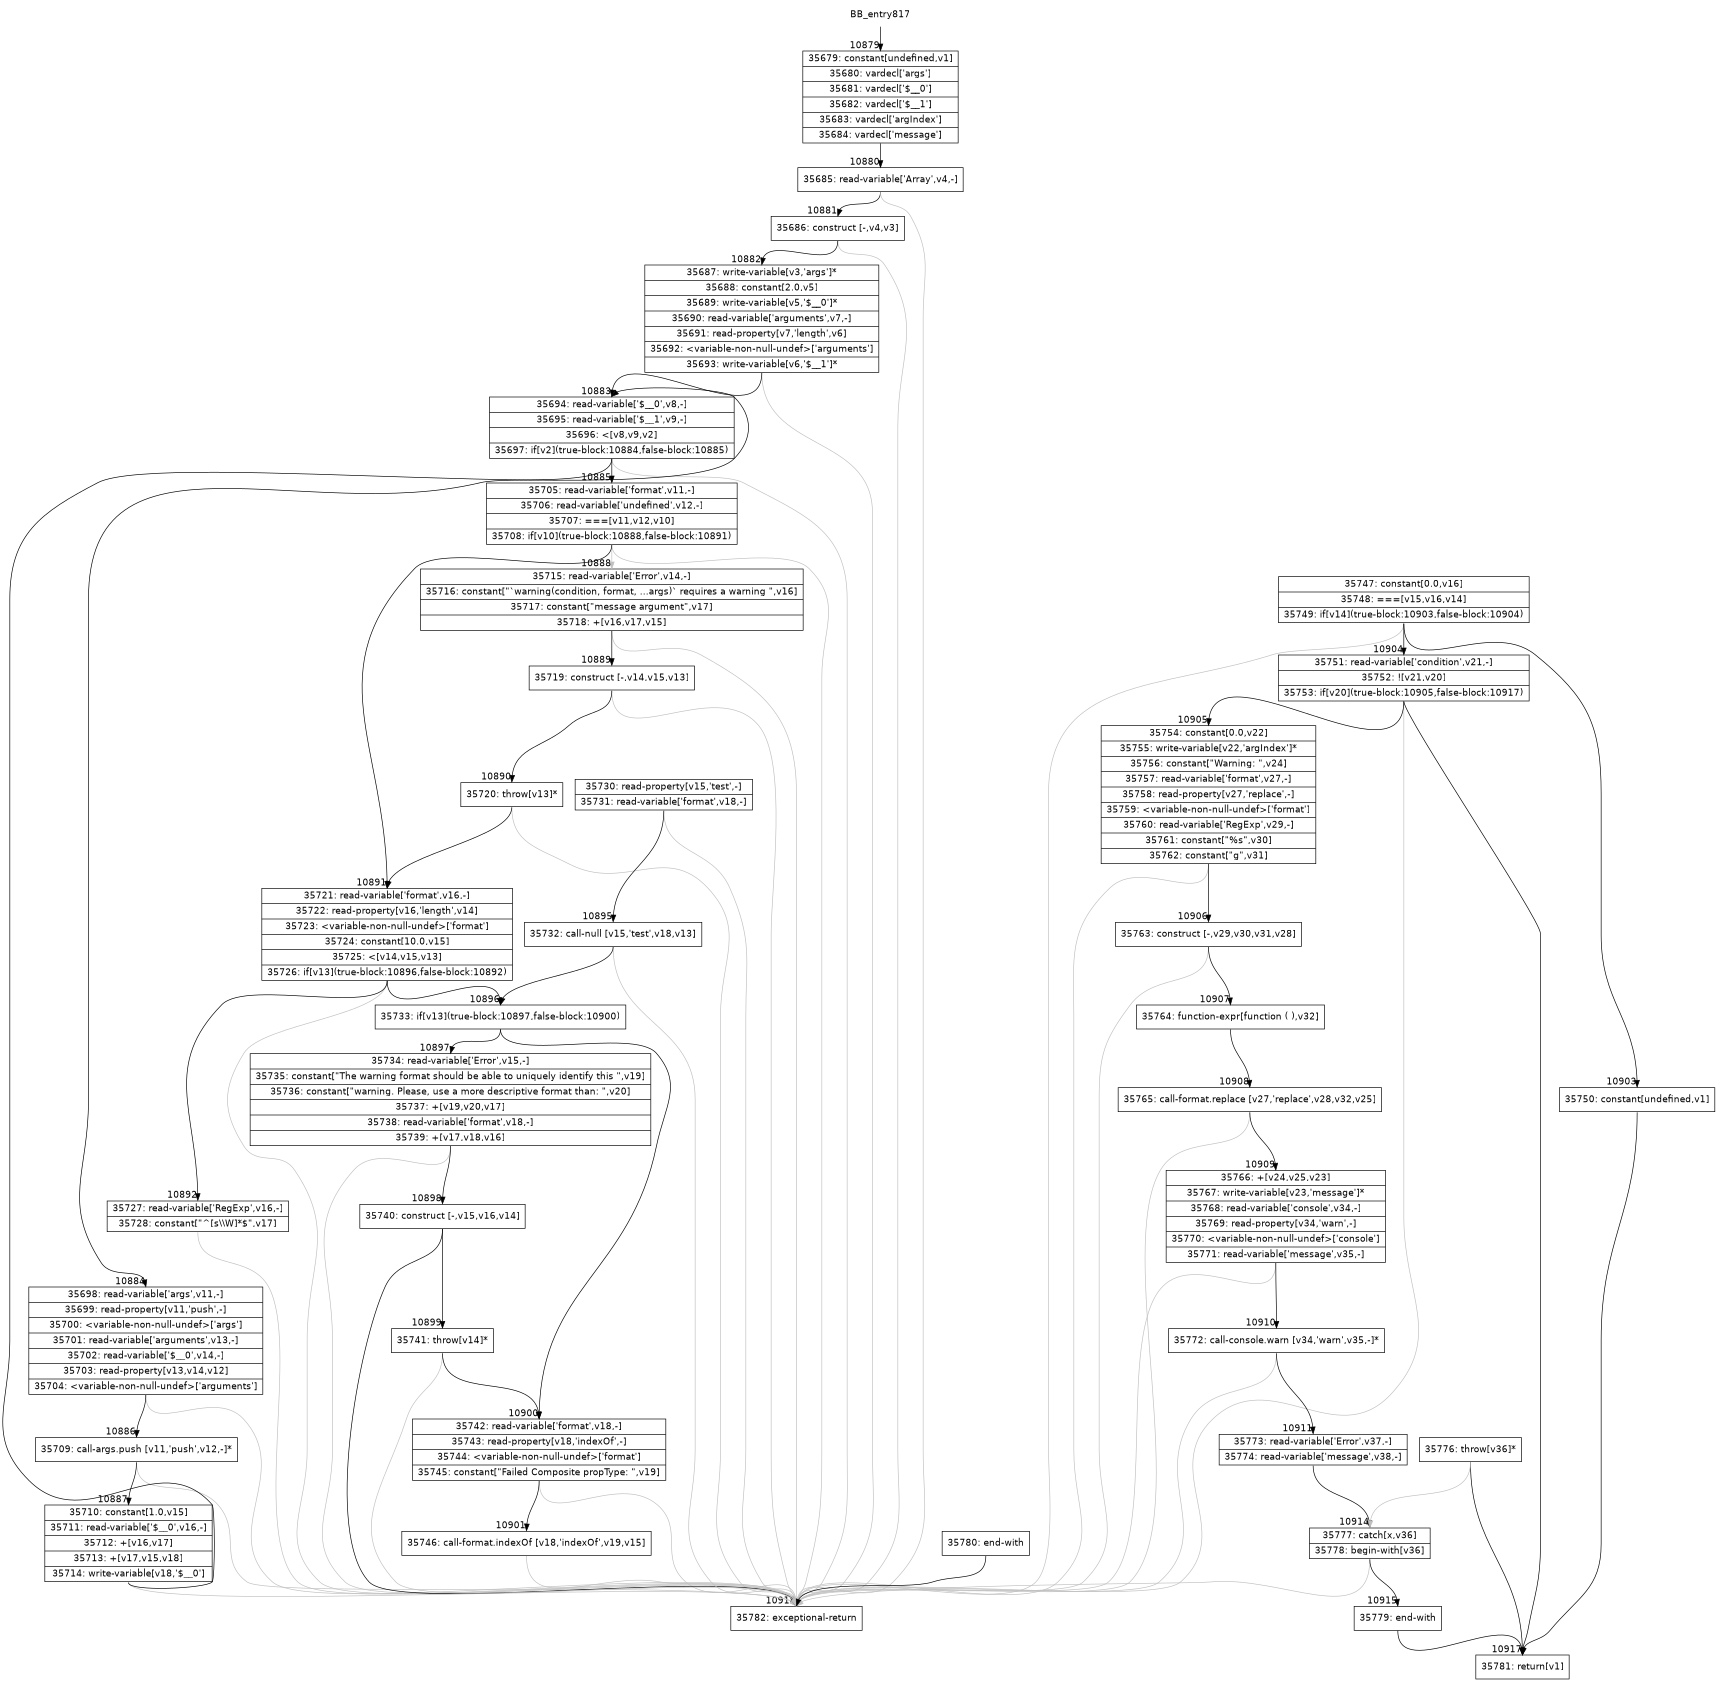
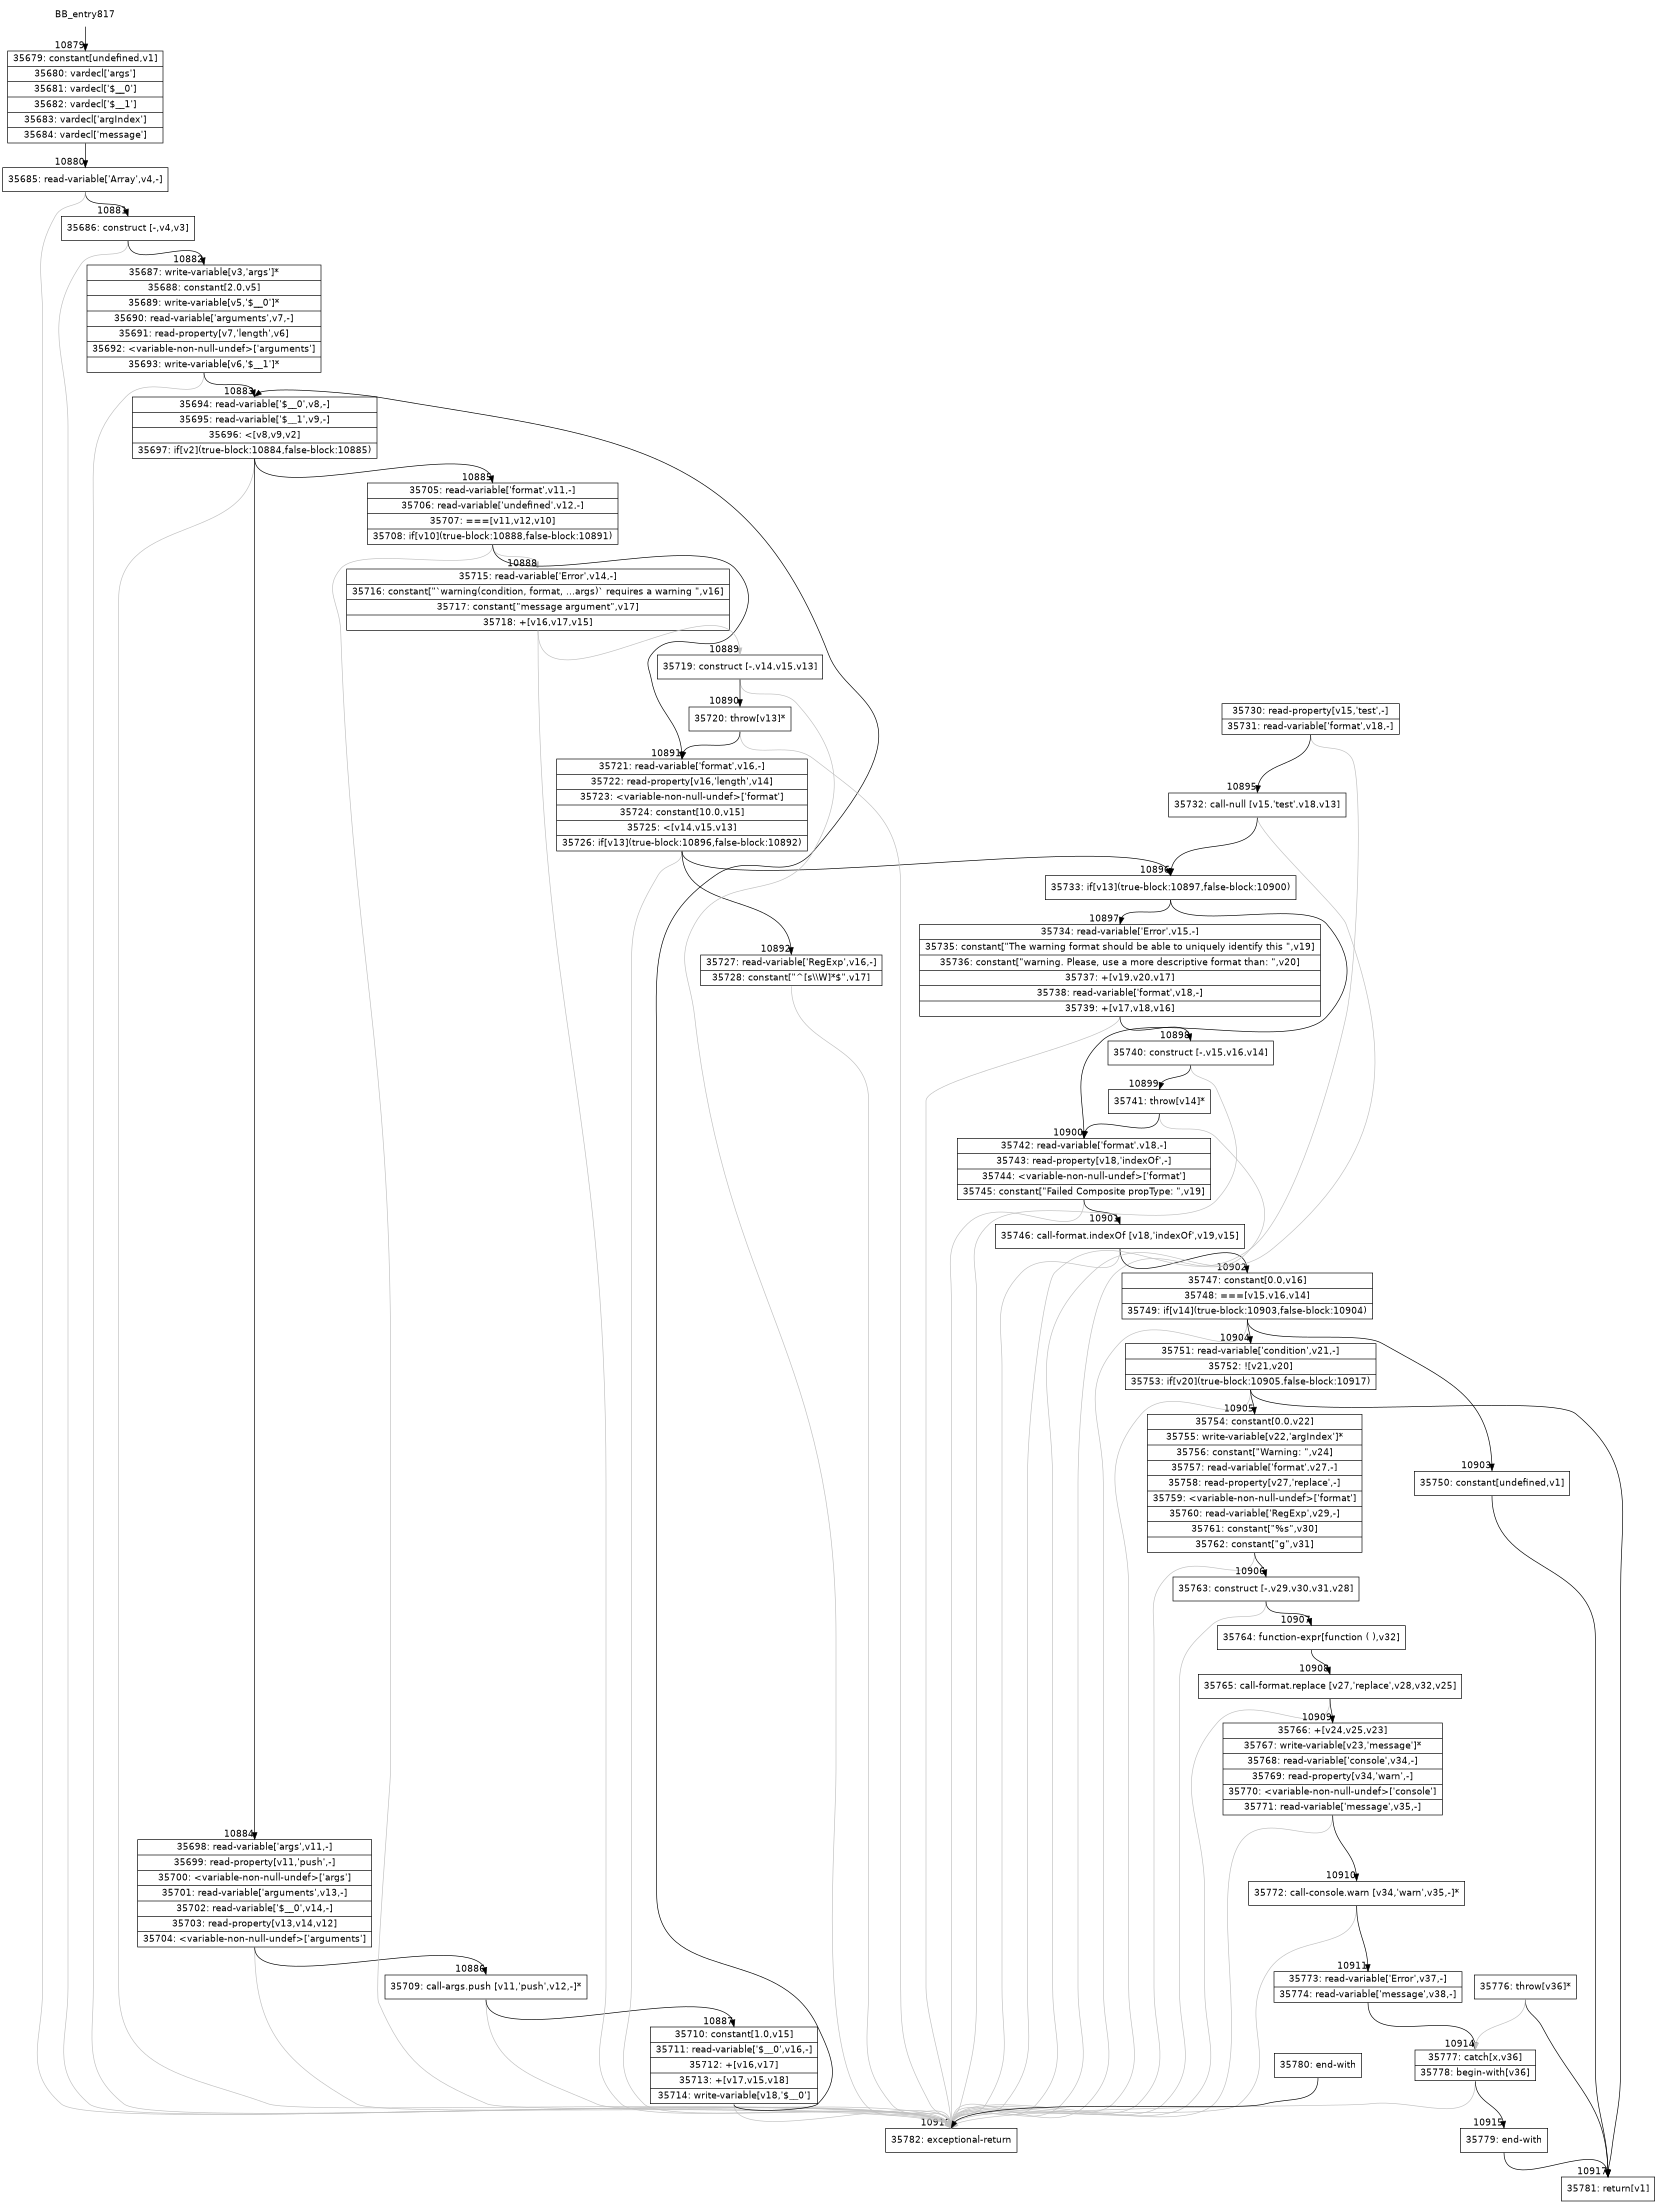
  digraph {
    fontname="DejaVu Sans"
    rankdir=TD
    node [fontname="DejaVu Sans" shape=record]
    edge [fontname="DejaVu Sans" headport=n tailport=s]
    BB_entry817 [shape=none]
    n2 [label="{35679: constant[undefined,v1]|35680: vardecl['args']|35681: vardecl['$__0']|35682: vardecl['$__1']|35683: vardecl['argIndex']|35684: vardecl['message']}"]
    n3 [label="{35685: read-variable['Array',v4,-]}"]
    n4 [label="{35686: construct [-,v4,v3]}"]
    n5 [label="{35782: exceptional-return}"]
    n6 [label="{35687: write-variable[v3,'args']*|35688: constant[2.0,v5]|35689: write-variable[v5,'$__0']*|35690: read-variable['arguments',v7,-]|35691: read-property[v7,'length',v6]|35692: \<variable-non-null-undef\>['arguments']|35693: write-variable[v6,'$__1']*}"]
    n7 [label="{35694: read-variable['$__0',v8,-]|35695: read-variable['$__1',v9,-]|35696: \<[v8,v9,v2]|35697: if[v2](true-block:10884,false-block:10885)}"]
    n8 [label="{35698: read-variable['args',v11,-]|35699: read-property[v11,'push',-]|35700: \<variable-non-null-undef\>['args']|35701: read-variable['arguments',v13,-]|35702: read-variable['$__0',v14,-]|35703: read-property[v13,v14,v12]|35704: \<variable-non-null-undef\>['arguments']}"]
    n9 [label="{35705: read-variable['format',v11,-]|35706: read-variable['undefined',v12,-]|35707: ===[v11,v12,v10]|35708: if[v10](true-block:10888,false-block:10891)}"]
    n10 [label="{35709: call-args.push [v11,'push',v12,-]*}"]
    n11 [label="{35715: read-variable['Error',v14,-]|35716: constant[\"`warning(condition, format, ...args)` requires a warning \",v16]|35717: constant[\"message argument\",v17]|35718: +[v16,v17,v15]}"]
    n12 [label="{35721: read-variable['format',v16,-]|35722: read-property[v16,'length',v14]|35723: \<variable-non-null-undef\>['format']|35724: constant[10.0,v15]|35725: \<[v14,v15,v13]|35726: if[v13](true-block:10896,false-block:10892)}"]
    n13 [label="{35710: constant[1.0,v15]|35711: read-variable['$__0',v16,-]|35712: +[v16,v17]|35713: +[v17,v15,v18]|35714: write-variable[v18,'$__0']}"]
    n14 [label="{35719: construct [-,v14,v15,v13]}"]
    n15 [label="{35733: if[v13](true-block:10897,false-block:10900)}"]
    n16 [label="{35727: read-variable['RegExp',v16,-]|35728: constant[\"^[s\\\\W]*$\",v17]}"]
    n17 [label="{35720: throw[v13]*}"]
    n18 [label="{35734: read-variable['Error',v15,-]|35735: constant[\"The warning format should be able to uniquely identify this \",v19]|35736: constant[\"warning. Please, use a more descriptive format than: \",v20]|35737: +[v19,v20,v17]|35738: read-variable['format',v18,-]|35739: +[v17,v18,v16]}"]
    n19 [label="{35742: read-variable['format',v18,-]|35743: read-property[v18,'indexOf',-]|35744: \<variable-non-null-undef\>['format']|35745: constant[\"Failed Composite propType: \",v19]}"]
    n20 [label="{35740: construct [-,v15,v16,v14]}"]
    n21 [label="{35746: call-format.indexOf [v18,'indexOf',v19,v15]}"]
    n22 [label="{35730: read-property[v15,'test',-]|35731: read-variable['format',v18,-]}"]
    n23 [label="{35732: call-null [v15,'test',v18,v13]}"]
    n24 [label="{35741: throw[v14]*}"]
    n25 [label="{35747: constant[0.0,v16]|35748: ===[v15,v16,v14]|35749: if[v14](true-block:10903,false-block:10904)}"]
    n26 [label="{35750: constant[undefined,v1]}"]
    n27 [label="{35751: read-variable['condition',v21,-]|35752: ![v21,v20]|35753: if[v20](true-block:10905,false-block:10917)}"]
    n28 [label="{35781: return[v1]}"]
    n29 [label="{35754: constant[0.0,v22]|35755: write-variable[v22,'argIndex']*|35756: constant[\"Warning: \",v24]|35757: read-variable['format',v27,-]|35758: read-property[v27,'replace',-]|35759: \<variable-non-null-undef\>['format']|35760: read-variable['RegExp',v29,-]|35761: constant[\"%s\",v30]|35762: constant[\"g\",v31]}"]
    n30 [label="{35763: construct [-,v29,v30,v31,v28]}"]
    n31 [label="{35764: function-expr[function ( ),v32]}"]
    n32 [label="{35765: call-format.replace [v27,'replace',v28,v32,v25]}"]
    n33 [label="{35766: +[v24,v25,v23]|35767: write-variable[v23,'message']*|35768: read-variable['console',v34,-]|35769: read-property[v34,'warn',-]|35770: \<variable-non-null-undef\>['console']|35771: read-variable['message',v35,-]}"]
    n34 [label="{35772: call-console.warn [v34,'warn',v35,-]*}"]
    n35 [label="{35773: read-variable['Error',v37,-]|35774: read-variable['message',v38,-]}"]
    n36 [label="{35777: catch[x,v36]|35778: begin-with[v36]}"]
    n37 [label="{35779: end-with}"]
    n38 [label="{35776: throw[v36]*}"]
    n39 [label="{35780: end-with}"]
    BB_entry817 -> n2 [headlabel="    10879"]
    n2 -> n3 [headlabel="      10880"]
    n3 -> n4 [headlabel="      10881"]
    n3 -> n5 [color=gray headlabel="      10918"]
    n4 -> n5 [color=gray]
    n4 -> n6 [headlabel="      10882"]
    n6 -> n5 [color=gray]
    n6 -> n7 [headlabel="      10883"]
    n7 -> n5 [color=gray]
    n7 -> n8 [headlabel="      10884"]
    n7 -> n9 [headlabel="      10885"]
    n8 -> n5 [color=gray]
    n8 -> n10 [headlabel="      10886"]
    n9 -> n5 [color=gray]
    n9 -> n11 [color=gray headlabel="      10888"]
    n9 -> n12 [headlabel="      10891"]
    n10 -> n5 [color=gray]
    n10 -> n13 [headlabel="      10887"]
    n11 -> n5 [color=gray]
-   n11 -> n14 [headlabel="      10889"]
+   n11 -> n14 [headlabel="      10889" color=gray]
    n12 -> n5 [color=gray]
    n12 -> n15 [headlabel="      10896"]
    n12 -> n16 [headlabel="      10892"]
    n13 -> n5 [color=gray]
    n13 -> n7
    n14 -> n5 [color=gray]
    n14 -> n17 [headlabel="      10890"]
    n15 -> n18 [headlabel="      10897"]
    n15 -> n19 [headlabel="      10900"]
    n16 -> n5 [color=gray]
    n17 -> n5 [color=gray]
    n17 -> n12
    n18 -> n5 [color=gray]
    n18 -> n20 [headlabel="      10898"]
    n19 -> n5 [color=gray]
    n19 -> n21 [headlabel="      10901"]
-   n20 -> n5 [color=black]
+   n20 -> n5 [color=gray]
    n20 -> n24 [headlabel="      10899"]
    n21 -> n5 [color=gray]
+   n21 -> n25 [headlabel="      10902"]
    n22 -> n5 [color=gray]
    n22 -> n23 [headlabel="      10895"]
    n23 -> n5 [color=gray]
    n23 -> n15
    n24 -> n5 [color=gray]
    n24 -> n19
    n25 -> n5 [color=gray]
    n25 -> n26 [headlabel="      10903"]
    n25 -> n27 [headlabel="      10904"]
    n26 -> n28 [headlabel="      10917"]
    n27 -> n5 [color=gray]
    n27 -> n28
    n27 -> n29 [headlabel="      10905"]
    n29 -> n5 [color=gray]
    n29 -> n30 [headlabel="      10906"]
    n30 -> n5 [color=gray]
    n30 -> n31 [headlabel="      10907"]
    n31 -> n32 [headlabel="      10908"]
    n32 -> n5 [color=gray]
    n32 -> n33 [headlabel="      10909"]
    n33 -> n5 [color=gray]
    n33 -> n34 [headlabel="      10910"]
    n34 -> n5 [color=gray]
    n34 -> n35 [headlabel="      10911"]
    n35 -> n36 [color=black headlabel="      10914"]
    n36 -> n5 [color=gray]
    n36 -> n37 [headlabel="      10915"]
    n37 -> n28
    n38 -> n28
    n38 -> n36 [color=gray]
    n39 -> n5
  }
